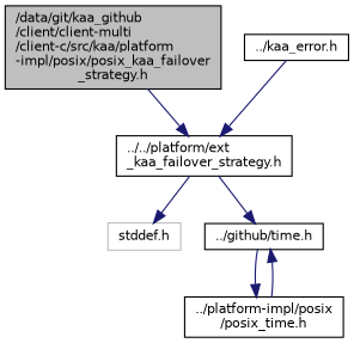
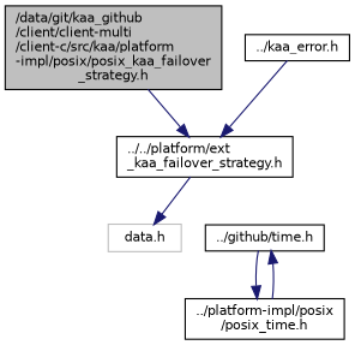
  digraph {
    fontname="DejaVu Sans"
    node [color=black fontname="DejaVu Sans" fontsize=10 shape=record]
    edge [color=midnightblue fontname="DejaVu Sans" fontsize=10 labelfontname=FreeSans labelfontsize=10 style=solid]
    n1 [fillcolor=grey75 fontcolor=black height=0.2 label="/data/git/kaa_github\l/client/client-multi\l/client-c/src/kaa/platform\l-impl/posix/posix_kaa_failover\l_strategy.h" style=filled width=0.4]
    n2 [height=0.2 label="../../platform/ext\l_kaa_failover_strategy.h" width=0.4]
-   n3 [color=grey75 height=0.2 label="stddef.h" width=0.4]
+   n3 [color=grey75 height=0.2 label="data.h" width=0.4]
    n4 [height=0.2 label="../github/time.h" width=0.4]
    n5 [height=0.2 label="../kaa_error.h" width=0.4]
    n6 [height=0.2 label="../platform-impl/posix\l/posix_time.h" width=0.4]
    n1 -> n2
    n2 -> n3
-   n2 -> n4
    n4 -> n6
    n5 -> n2
    n6 -> n4
  }
